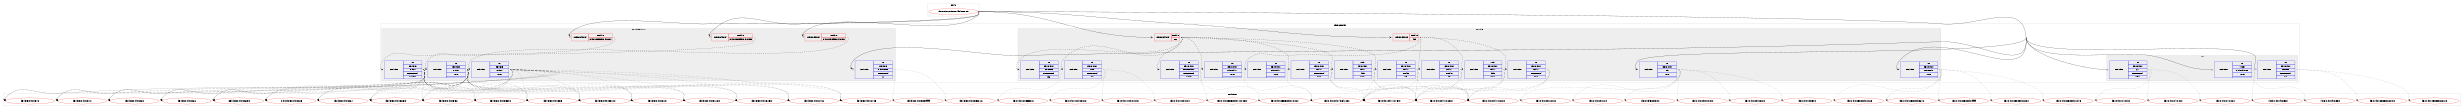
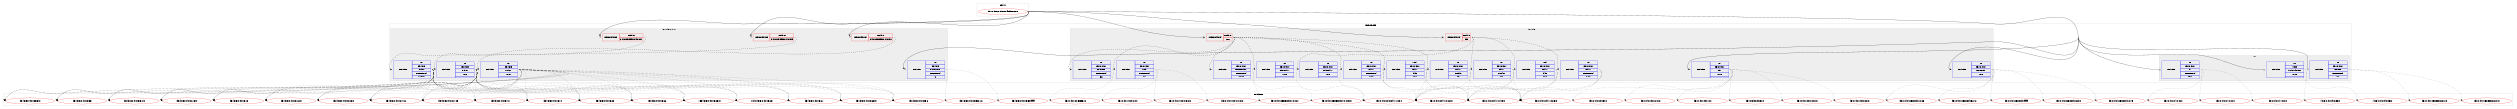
  digraph {
    compound=true
    concentrate=true
    fontname=Helvetica
    fontsize=10
    newrank=true
    rankdir=TB
    ranksep=1.5
    node [color=red fontname=Helvetica fontsize=10]
    edge [arrowhead=vee headport=w style=dotted tailport=e weight=100]
    n1 [label="dev-python/python-swiftclient-3.1.0" width=4]
    n2 [color=blue label=<<TABLE BORDER="0" CELLBORDER="1" CELLSPACING="0" CELLPADDING="4" WIDTH="220"><TR><TD ROWSPAN="6" CELLPADDING="30">pack_dep</TD></TR><TR><TD WIDTH="110">weak</TD></TR><TR><TD>dev-python</TD></TR><TR><TD>sphinx</TD></TR><TR><TD>tilde</TD></TR><TR><TD>1.2.0</TD></TR></TABLE>> shape=none]
    n3 [color=blue label=<<TABLE BORDER="0" CELLBORDER="1" CELLSPACING="0" CELLPADDING="4" WIDTH="220"><TR><TD ROWSPAN="6" CELLPADDING="30">pack_dep</TD></TR><TR><TD WIDTH="110">no</TD></TR><TR><TD>dev-python</TD></TR><TR><TD>oslo-sphinx</TD></TR><TR><TD>none</TD></TR><TR><TD></TD></TR></TABLE>> shape=none]
    n4 [color=blue label=<<TABLE BORDER="0" CELLBORDER="1" CELLSPACING="0" CELLPADDING="4" WIDTH="220"><TR><TD ROWSPAN="6" CELLPADDING="30">pack_dep</TD></TR><TR><TD WIDTH="110">no</TD></TR><TR><TD>dev-python</TD></TR><TR><TD>sphinx</TD></TR><TR><TD>greaterequal</TD></TR><TR><TD>1.1.2</TD></TR></TABLE>> shape=none]
    n5 [color=blue label=<<TABLE BORDER="0" CELLBORDER="1" CELLSPACING="0" CELLPADDING="4" WIDTH="220"><TR><TD ROWSPAN="6" CELLPADDING="30">pack_dep</TD></TR><TR><TD WIDTH="110">no</TD></TR><TR><TD>dev-python</TD></TR><TR><TD>sphinx</TD></TR><TR><TD>smaller</TD></TR><TR><TD>1.3</TD></TR></TABLE>> shape=none]
    n6 [label=<<TABLE BORDER="0" CELLBORDER="1" CELLSPACING="0" CELLPADDING="4"><TR><TD ROWSPAN="3" CELLPADDING="10">use_conditional</TD></TR><TR><TD>positive</TD></TR><TR><TD>doc</TD></TR></TABLE>> shape=none]
    n7 [color=blue label=<<TABLE BORDER="0" CELLBORDER="1" CELLSPACING="0" CELLPADDING="4" WIDTH="220"><TR><TD ROWSPAN="6" CELLPADDING="30">pack_dep</TD></TR><TR><TD WIDTH="110">no</TD></TR><TR><TD>dev-python</TD></TR><TR><TD>sphinx</TD></TR><TR><TD>smaller</TD></TR><TR><TD>1.3</TD></TR></TABLE>> shape=none]
    n8 [color=blue label=<<TABLE BORDER="0" CELLBORDER="1" CELLSPACING="0" CELLPADDING="4" WIDTH="220"><TR><TD ROWSPAN="6" CELLPADDING="30">pack_dep</TD></TR><TR><TD WIDTH="110">no</TD></TR><TR><TD>dev-python</TD></TR><TR><TD>coverage</TD></TR><TR><TD>greaterequal</TD></TR><TR><TD>3.6</TD></TR></TABLE>> shape=none]
    n9 [color=blue label=<<TABLE BORDER="0" CELLBORDER="1" CELLSPACING="0" CELLPADDING="4" WIDTH="220"><TR><TD ROWSPAN="6" CELLPADDING="30">pack_dep</TD></TR><TR><TD WIDTH="110">no</TD></TR><TR><TD>dev-python</TD></TR><TR><TD>mock</TD></TR><TR><TD>greaterequal</TD></TR><TR><TD>1.2</TD></TR></TABLE>> shape=none]
    n10 [color=blue label=<<TABLE BORDER="0" CELLBORDER="1" CELLSPACING="0" CELLPADDING="4" WIDTH="220"><TR><TD ROWSPAN="6" CELLPADDING="30">pack_dep</TD></TR><TR><TD WIDTH="110">no</TD></TR><TR><TD>dev-python</TD></TR><TR><TD>oslo-sphinx</TD></TR><TR><TD>none</TD></TR><TR><TD></TD></TR></TABLE>> shape=none]
    n11 [color=blue label=<<TABLE BORDER="0" CELLBORDER="1" CELLSPACING="0" CELLPADDING="4" WIDTH="220"><TR><TD ROWSPAN="6" CELLPADDING="30">pack_dep</TD></TR><TR><TD WIDTH="110">no</TD></TR><TR><TD>dev-python</TD></TR><TR><TD>sphinx</TD></TR><TR><TD>greaterequal</TD></TR><TR><TD>1.1.2</TD></TR></TABLE>> shape=none]
    n12 [color=blue label=<<TABLE BORDER="0" CELLBORDER="1" CELLSPACING="0" CELLPADDING="4" WIDTH="220"><TR><TD ROWSPAN="6" CELLPADDING="30">pack_dep</TD></TR><TR><TD WIDTH="110">weak</TD></TR><TR><TD>dev-python</TD></TR><TR><TD>sphinx</TD></TR><TR><TD>tilde</TD></TR><TR><TD>1.2.0</TD></TR></TABLE>> shape=none]
    n13 [color=blue label=<<TABLE BORDER="0" CELLBORDER="1" CELLSPACING="0" CELLPADDING="4" WIDTH="220"><TR><TD ROWSPAN="6" CELLPADDING="30">pack_dep</TD></TR><TR><TD WIDTH="110">no</TD></TR><TR><TD>dev-python</TD></TR><TR><TD>testrepository</TD></TR><TR><TD>greaterequal</TD></TR><TR><TD>0.0.18</TD></TR></TABLE>> shape=none]
    n14 [label=<<TABLE BORDER="0" CELLBORDER="1" CELLSPACING="0" CELLPADDING="4"><TR><TD ROWSPAN="3" CELLPADDING="10">use_conditional</TD></TR><TR><TD>positive</TD></TR><TR><TD>test</TD></TR></TABLE>> shape=none]
    n15 [color=blue label=<<TABLE BORDER="0" CELLBORDER="1" CELLSPACING="0" CELLPADDING="4" WIDTH="220"><TR><TD ROWSPAN="6" CELLPADDING="30">pack_dep</TD></TR><TR><TD WIDTH="110">no</TD></TR><TR><TD>dev-python</TD></TR><TR><TD>pbr</TD></TR><TR><TD>none</TD></TR><TR><TD></TD></TR></TABLE>> shape=none]
    n16 [color=blue label=<<TABLE BORDER="0" CELLBORDER="1" CELLSPACING="0" CELLPADDING="4" WIDTH="220"><TR><TD ROWSPAN="6" CELLPADDING="30">pack_dep</TD></TR><TR><TD WIDTH="110">no</TD></TR><TR><TD>dev-python</TD></TR><TR><TD>setuptools</TD></TR><TR><TD>none</TD></TR><TR><TD></TD></TR></TABLE>> shape=none]
    n17 [color=blue label=<<TABLE BORDER="0" CELLBORDER="1" CELLSPACING="0" CELLPADDING="4" WIDTH="220"><TR><TD ROWSPAN="6" CELLPADDING="30">pack_dep</TD></TR><TR><TD WIDTH="110">no</TD></TR><TR><TD>dev-lang</TD></TR><TR><TD>python</TD></TR><TR><TD>greaterequal</TD></TR><TR><TD>2.7.5-r2</TD></TR></TABLE>> shape=none]
    n18 [label=<<TABLE BORDER="0" CELLBORDER="1" CELLSPACING="0" CELLPADDING="4"><TR><TD ROWSPAN="3" CELLPADDING="10">use_conditional</TD></TR><TR><TD>positive</TD></TR><TR><TD>python_targets_python2_7</TD></TR></TABLE>> shape=none]
    n19 [color=blue label=<<TABLE BORDER="0" CELLBORDER="1" CELLSPACING="0" CELLPADDING="4" WIDTH="220"><TR><TD ROWSPAN="6" CELLPADDING="30">pack_dep</TD></TR><TR><TD WIDTH="110">no</TD></TR><TR><TD>dev-lang</TD></TR><TR><TD>python</TD></TR><TR><TD>none</TD></TR><TR><TD></TD></TR></TABLE>> shape=none]
    n20 [label=<<TABLE BORDER="0" CELLBORDER="1" CELLSPACING="0" CELLPADDING="4"><TR><TD ROWSPAN="3" CELLPADDING="10">use_conditional</TD></TR><TR><TD>positive</TD></TR><TR><TD>python_targets_python3_4</TD></TR></TABLE>> shape=none]
    n21 [color=blue label=<<TABLE BORDER="0" CELLBORDER="1" CELLSPACING="0" CELLPADDING="4" WIDTH="220"><TR><TD ROWSPAN="6" CELLPADDING="30">pack_dep</TD></TR><TR><TD WIDTH="110">no</TD></TR><TR><TD>dev-lang</TD></TR><TR><TD>python</TD></TR><TR><TD>none</TD></TR><TR><TD></TD></TR></TABLE>> shape=none]
    n22 [label=<<TABLE BORDER="0" CELLBORDER="1" CELLSPACING="0" CELLPADDING="4"><TR><TD ROWSPAN="3" CELLPADDING="10">use_conditional</TD></TR><TR><TD>positive</TD></TR><TR><TD>python_targets_python3_5</TD></TR></TABLE>> shape=none]
    n23 [color=blue label=<<TABLE BORDER="0" CELLBORDER="1" CELLSPACING="0" CELLPADDING="4" WIDTH="220"><TR><TD ROWSPAN="6" CELLPADDING="30">pack_dep</TD></TR><TR><TD WIDTH="110">no</TD></TR><TR><TD>dev-lang</TD></TR><TR><TD>python-exec</TD></TR><TR><TD>greaterequal</TD></TR><TR><TD>2</TD></TR></TABLE>> shape=none]
    n24 [color=blue label=<<TABLE BORDER="0" CELLBORDER="1" CELLSPACING="0" CELLPADDING="4" WIDTH="220"><TR><TD ROWSPAN="6" CELLPADDING="30">pack_dep</TD></TR><TR><TD WIDTH="110">no</TD></TR><TR><TD>dev-python</TD></TR><TR><TD>requests</TD></TR><TR><TD>greaterequal</TD></TR><TR><TD>1.1</TD></TR></TABLE>> shape=none]
    n25 [color=blue label=<<TABLE BORDER="0" CELLBORDER="1" CELLSPACING="0" CELLPADDING="4" WIDTH="220"><TR><TD ROWSPAN="6" CELLPADDING="30">pack_dep</TD></TR><TR><TD WIDTH="110">no</TD></TR><TR><TD>dev-python</TD></TR><TR><TD>six</TD></TR><TR><TD>greaterequal</TD></TR><TR><TD>1.5.2</TD></TR></TABLE>> shape=none]
    n26 [color=blue label=<<TABLE BORDER="0" CELLBORDER="1" CELLSPACING="0" CELLPADDING="4" WIDTH="220"><TR><TD ROWSPAN="6" CELLPADDING="30">pack_dep</TD></TR><TR><TD WIDTH="110">no</TD></TR><TR><TD>virtual</TD></TR><TR><TD>python-futures</TD></TR><TR><TD>none</TD></TR><TR><TD></TD></TR></TABLE>> shape=none]
-   n27 [label="dev-python/oslo-virtual-4.18.0" width=4]
+   n27 [label="dev-python/oslo-sphinx-4.18.0" width=4]
    n28 [label="dev-python/sphinx-1.2.2-r1" width=4]
    n29 [label="dev-python/sphinx-1.2.3-r1" width=4]
    n30 [label="dev-python/sphinx-1.7.5-r1" width=4]
    n31 [label="dev-python/coverage-4.2" width=4]
    n32 [label="dev-python/mock-1.0.1-r2" width=4]
    n33 [label="dev-python/mock-1.3.0-r2" width=4]
    n34 [label="dev-python/mock-2.0.0" width=4]
    n35 [label="dev-python/testrepository-0.0.18-r1" width=4]
    n36 [label="dev-python/testrepository-0.0.20" width=4]
    n37 [label="dev-python/pbr-0.8.2-r1" width=4]
    n38 [label="dev-python/pbr-1.10.0-r1" width=4]
    n39 [label="dev-smaller/pbr-3.1.1" width=4]
    n40 [label="dev-python/pbr-4.1.1" width=4]
    n41 [label="dev-python/pbr-4.2.0-r2" width=4]
    n42 [label="dev-python/pbr-5.1.1" width=4]
    n43 [label="dev-python/setuptools-36.7.2" width=4]
    n44 [label="dev-python/setuptools-40.6.3" width=4]
    n45 [label="dev-python/setuptools-40.7.3" width=4]
    n46 [label="dev-python/setuptools-20.8.0" width=4]
    n47 [label="dev-python/setuptools-9999" width=4]
    n48 [label="dev-lang/python-2.7.15" width=4]
    n49 [label="dev-lang/python-2.7.16" width=4]
    n50 [label="dev-lang/python-3.4.5-r1" width=4]
    n51 [label="dev-lang/python-3.4.6-r1" width=4]
    n52 [label="dev-lang/python-3.4.8" width=4]
+   n53 [label="dev-lang/python-3.4.8-r1" width=4]
    n54 [label="dev-lang/python-3.5.4-r1" width=4]
    n55 [label="dev-lang/python-3.5.5" width=4]
    n56 [label="dev-lang/python-3.5.5-r1" width=4]
    n57 [label="dev-lang/python-3.5.6" width=4]
    n58 [label="dev-lang/python-3.6.3-r1" width=4]
    n59 [label="dev-lang/python-3.6.4" width=4]
    n60 [label="python-lang/python-3.6.5" width=4]
    n61 [label="weak-lang/python-3.6.5-r1" width=4]
    n62 [label="dev-doc/python-3.6.6" width=4]
    n63 [label="dev-lang/python-3.6.8" width=4]
    n64 [label="dev-lang/python-3.7.0" width=4]
    n65 [label="dev-lang/python-3.7.2" width=4]
    n66 [label="dev-lang/python-exec-2.4.6" width=4]
    n67 [label="dev-lang/python-exec-9999" width=4]
    n68 [label="dev-python/requests-2.18.4-r1" width=4]
    n69 [label="dev-python/requests-2.21.0-r1" width=4]
    n70 [label="dev-python/six-1.10.0" width=4]
    n71 [label="dev-python/six-1.11.0" width=4]
    n72 [label="dev-python/six-1.12.0" width=4]
    n73 [label="virtual/python-futures-0" width=4]
    n74 [label="virtual/python-futures-1" width=4]
    subgraph cluster_1 {
      color=gray
      label=<<i>ebuild</i>>
      rank=same
      n1
    }
    subgraph cluster_2 {
      color=gray
      label=<<i>dependencies</i>>
      subgraph cluster_3 {
        color=gray
        fillcolor="#eeeeee"
        label=<<i>compile</i>>
        style=filled
        subgraph sub_4 {
          color=gray
          fillcolor="#eeeeee"
          label=<<i>compile</i>>
          style=filled
          n6
          subgraph sub_5 {
            color=gray
            fillcolor="#eeeeee"
            label=<<i>compile</i>>
            style=filled
            n2
          }
          subgraph sub_6 {
            color=gray
            fillcolor="#eeeeee"
            label=<<i>compile</i>>
            style=filled
            n3
          }
          subgraph sub_7 {
            color=gray
            fillcolor="#eeeeee"
            label=<<i>compile</i>>
            style=filled
            n4
          }
          subgraph sub_8 {
            color=gray
            fillcolor="#eeeeee"
            label=<<i>compile</i>>
            style=filled
            n5
          }
        }
        subgraph sub_9 {
          color=gray
          fillcolor="#eeeeee"
          label=<<i>compile</i>>
          style=filled
          n14
          subgraph sub_10 {
            color=gray
            fillcolor="#eeeeee"
            label=<<i>compile</i>>
            style=filled
            n7
          }
          subgraph sub_11 {
            color=gray
            fillcolor="#eeeeee"
            label=<<i>compile</i>>
            style=filled
            n8
          }
          subgraph sub_12 {
            color=gray
            fillcolor="#eeeeee"
            label=<<i>compile</i>>
            style=filled
            n9
          }
          subgraph sub_13 {
            color=gray
            fillcolor="#eeeeee"
            label=<<i>compile</i>>
            style=filled
            n10
          }
          subgraph sub_14 {
            color=gray
            fillcolor="#eeeeee"
            label=<<i>compile</i>>
            style=filled
            n11
          }
          subgraph sub_15 {
            color=gray
            fillcolor="#eeeeee"
            label=<<i>compile</i>>
            style=filled
            n12
          }
          subgraph sub_16 {
            color=gray
            fillcolor="#eeeeee"
            label=<<i>compile</i>>
            style=filled
            n13
          }
        }
        subgraph sub_17 {
          color=gray
          fillcolor="#eeeeee"
          label=<<i>compile</i>>
          style=filled
          n15
        }
        subgraph sub_18 {
          color=gray
          fillcolor="#eeeeee"
          label=<<i>compile</i>>
          style=filled
          n16
        }
      }
      subgraph cluster_19 {
        color=gray
        fillcolor="#eeeeee"
        label=<<i>compile and run</i>>
        style=filled
        subgraph sub_20 {
          color=gray
          fillcolor="#eeeeee"
          label=<<i>compile and run</i>>
          style=filled
          n18
          subgraph sub_21 {
            color=gray
            fillcolor="#eeeeee"
            label=<<i>compile and run</i>>
            style=filled
            n17
          }
        }
        subgraph sub_22 {
          color=gray
          fillcolor="#eeeeee"
          label=<<i>compile and run</i>>
          style=filled
          n20
          subgraph sub_23 {
            color=gray
            fillcolor="#eeeeee"
            label=<<i>compile and run</i>>
            style=filled
            n19
          }
        }
        subgraph sub_24 {
          color=gray
          fillcolor="#eeeeee"
          label=<<i>compile and run</i>>
          style=filled
          n22
          subgraph sub_25 {
            color=gray
            fillcolor="#eeeeee"
            label=<<i>compile and run</i>>
            style=filled
            n21
          }
        }
        subgraph sub_26 {
          color=gray
          fillcolor="#eeeeee"
          label=<<i>compile and run</i>>
          style=filled
          n23
        }
      }
      subgraph cluster_27 {
        color=gray
        fillcolor="#eeeeee"
        label=<<i>run</i>>
        style=filled
        subgraph sub_28 {
          color=gray
          fillcolor="#eeeeee"
          label=<<i>run</i>>
          style=filled
          n24
        }
        subgraph sub_29 {
          color=gray
          fillcolor="#eeeeee"
          label=<<i>run</i>>
          style=filled
          n25
        }
        subgraph sub_30 {
          color=gray
          fillcolor="#eeeeee"
          label=<<i>run</i>>
          style=filled
          n26
        }
      }
    }
    subgraph cluster_31 {
      color=gray
      label=<<i>candidates</i>>
      rank=same
      subgraph sub_32 {
        color=black
        label=<<i>candidates</i>>
        nodesep=1
        rank=same
        n27
      }
      subgraph sub_33 {
        color=black
        label=<<i>candidates</i>>
        nodesep=1
        rank=same
        n28
        n29
        n30
      }
      subgraph sub_34 {
        color=black
        label=<<i>candidates</i>>
        nodesep=1
        rank=same
        n28
        n29
        n30
      }
      subgraph sub_35 {
        color=black
        label=<<i>candidates</i>>
        nodesep=1
        rank=same
        n28
        n29
        n30
      }
      subgraph sub_36 {
        color=black
        label=<<i>candidates</i>>
        nodesep=1
        rank=same
        n31
      }
      subgraph sub_37 {
        color=black
        label=<<i>candidates</i>>
        nodesep=1
        rank=same
        n32
        n33
        n34
      }
      subgraph sub_38 {
        color=black
        label=<<i>candidates</i>>
        nodesep=1
        rank=same
        n27
      }
      subgraph sub_39 {
        color=black
        label=<<i>candidates</i>>
        nodesep=1
        rank=same
        n28
        n29
        n30
      }
      subgraph sub_40 {
        color=black
        label=<<i>candidates</i>>
        nodesep=1
        rank=same
        n28
        n29
        n30
      }
      subgraph sub_41 {
        color=black
        label=<<i>candidates</i>>
        nodesep=1
        rank=same
        n28
        n29
        n30
      }
      subgraph sub_42 {
        color=black
        label=<<i>candidates</i>>
        nodesep=1
        rank=same
        n35
        n36
      }
      subgraph sub_43 {
        color=black
        label=<<i>candidates</i>>
        nodesep=1
        rank=same
        n37
        n38
        n39
        n40
        n41
        n42
      }
      subgraph sub_44 {
        color=black
        label=<<i>candidates</i>>
        nodesep=1
        rank=same
        n43
        n44
        n45
        n46
        n47
      }
      subgraph sub_45 {
        color=black
        label=<<i>candidates</i>>
        nodesep=1
        rank=same
        n48
        n49
        n50
        n51
        n52
+       n53
        n54
        n55
        n56
        n57
        n58
        n59
        n60
        n61
        n62
        n63
        n64
        n65
      }
      subgraph sub_46 {
        color=black
        label=<<i>candidates</i>>
        nodesep=1
        rank=same
        n48
        n49
        n50
        n51
        n52
+       n53
        n54
        n55
        n56
        n57
        n58
        n59
        n60
        n61
        n62
        n63
        n64
        n65
      }
      subgraph sub_47 {
        color=black
        label=<<i>candidates</i>>
        nodesep=1
        rank=same
        n48
        n49
        n50
        n51
        n52
+       n53
        n54
        n55
        n56
        n57
        n58
        n59
        n60
        n61
        n62
        n63
        n64
        n65
      }
      subgraph sub_48 {
        color=black
        label=<<i>candidates</i>>
        nodesep=1
        rank=same
        n66
        n67
      }
      subgraph sub_49 {
        color=black
        label=<<i>candidates</i>>
        nodesep=1
        rank=same
        n68
        n69
      }
      subgraph sub_50 {
        color=black
        label=<<i>candidates</i>>
        nodesep=1
        rank=same
        n70
        n71
        n72
      }
      subgraph sub_51 {
        color=black
        label=<<i>candidates</i>>
        nodesep=1
        rank=same
        n73
        n74
      }
    }
    n1 -> n6 [style=solid weight=20]
    n1 -> n14 [style=solid weight=20]
    n1 -> n15 [style=solid weight=20]
    n1 -> n16 [style=solid weight=20]
    n1 -> n18 [arrowhead=odotvee style=solid weight=20]
    n1 -> n20 [arrowhead=odotvee style=solid weight=20]
    n1 -> n22 [arrowhead=odotvee style=solid weight=20]
    n1 -> n23 [arrowhead=odotvee style=solid weight=20]
    n1 -> n24 [arrowhead=odot style=solid weight=20]
    n1 -> n25 [arrowhead=odot style=solid weight=20]
    n1 -> n26 [arrowhead=odot style=solid weight=20]
    n2 -> n28
    n2 -> n29
    n2 -> n30
    n3 -> n27
    n4 -> n28
    n4 -> n29
    n4 -> n30
    n5 -> n28
    n5 -> n29
    n5 -> n30
    n6 -> n2 [style=dashed weight=20]
    n6 -> n3 [style=dashed weight=20]
    n6 -> n4 [style=dashed weight=20]
    n6 -> n5 [style=dashed weight=20]
    n7 -> n28
    n7 -> n29
    n7 -> n30
    n8 -> n31
    n9 -> n32
    n9 -> n33
    n9 -> n34
    n10 -> n27
    n11 -> n28
    n11 -> n29
    n11 -> n30
    n12 -> n28
    n12 -> n29
    n12 -> n30
    n13 -> n35
    n13 -> n36
    n14 -> n7 [style=dashed weight=20]
    n14 -> n8 [style=dashed weight=20]
    n14 -> n9 [style=dashed weight=20]
    n14 -> n10 [style=dashed weight=20]
    n14 -> n11 [style=dashed weight=20]
    n14 -> n12 [style=dashed weight=20]
    n14 -> n13 [style=dashed weight=20]
    n15 -> n37
    n15 -> n38
    n15 -> n39
    n15 -> n40
    n15 -> n41
    n15 -> n42
    n16 -> n43
    n16 -> n44
    n16 -> n45
    n16 -> n46
    n16 -> n47
    n17 -> n48
    n17 -> n49
    n17 -> n50
    n17 -> n51
    n17 -> n52
+   n17 -> n53
    n17 -> n54
    n17 -> n55
    n17 -> n56
    n17 -> n57
    n17 -> n58
    n17 -> n59
    n17 -> n60
    n17 -> n61
    n17 -> n62
    n17 -> n63
    n17 -> n64
    n17 -> n65
    n18 -> n17 [style=dashed weight=20]
    n19 -> n48
    n19 -> n49
    n19 -> n50
    n19 -> n51
    n19 -> n52
+   n19 -> n53
    n19 -> n54
    n19 -> n55
    n19 -> n56
    n19 -> n57
    n19 -> n58
    n19 -> n59
    n19 -> n60
    n19 -> n61
    n19 -> n62
    n19 -> n63
    n19 -> n64
    n19 -> n65
    n20 -> n19 [style=dashed weight=20]
    n21 -> n48
    n21 -> n49
    n21 -> n50
    n21 -> n51
    n21 -> n52
+   n21 -> n53
    n21 -> n54
    n21 -> n55
    n21 -> n56
    n21 -> n57
    n21 -> n58
    n21 -> n59
    n21 -> n60
    n21 -> n61
    n21 -> n62
    n21 -> n63
    n21 -> n64
    n21 -> n65
    n22 -> n21 [style=dashed weight=20]
    n23 -> n66
    n23 -> n67
    n24 -> n68
    n24 -> n69
    n25 -> n70
    n25 -> n71
    n25 -> n72
    n26 -> n73
    n26 -> n74
  }
